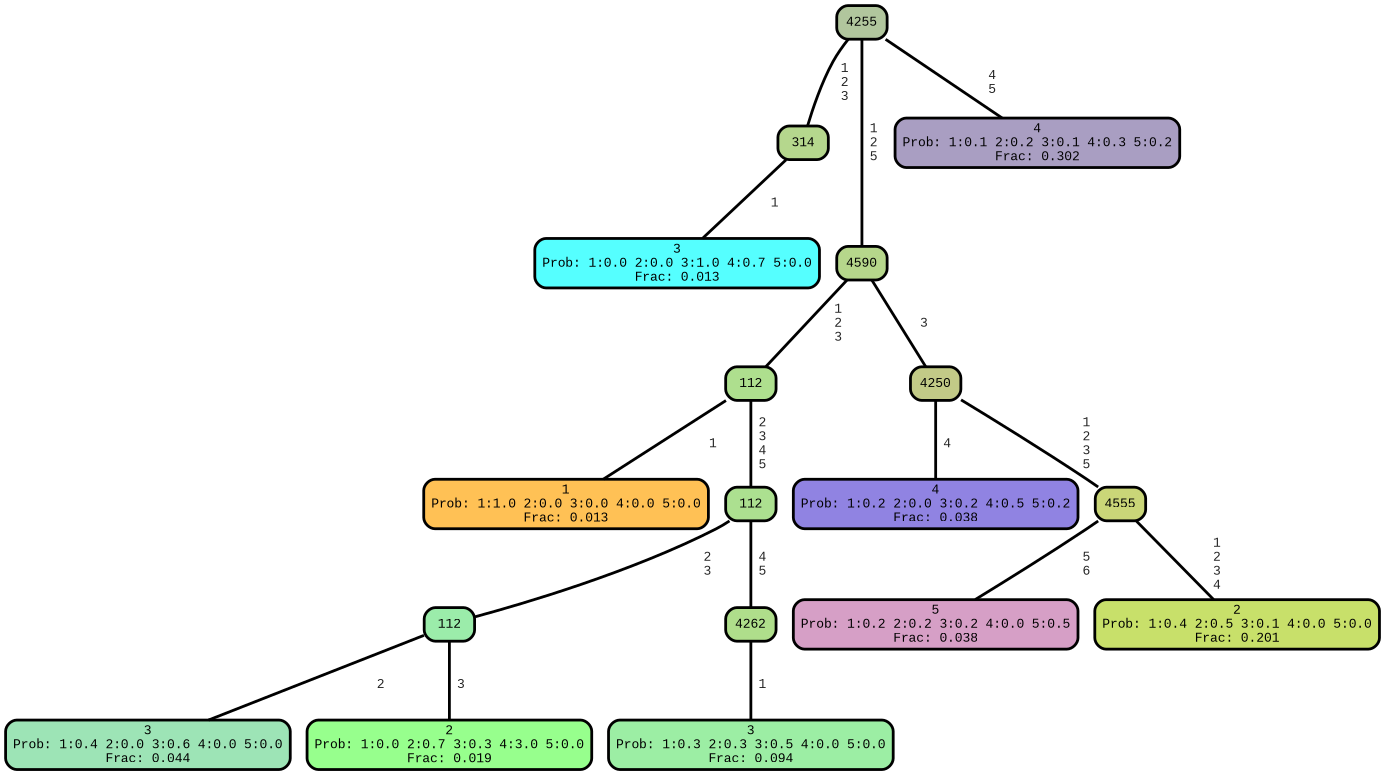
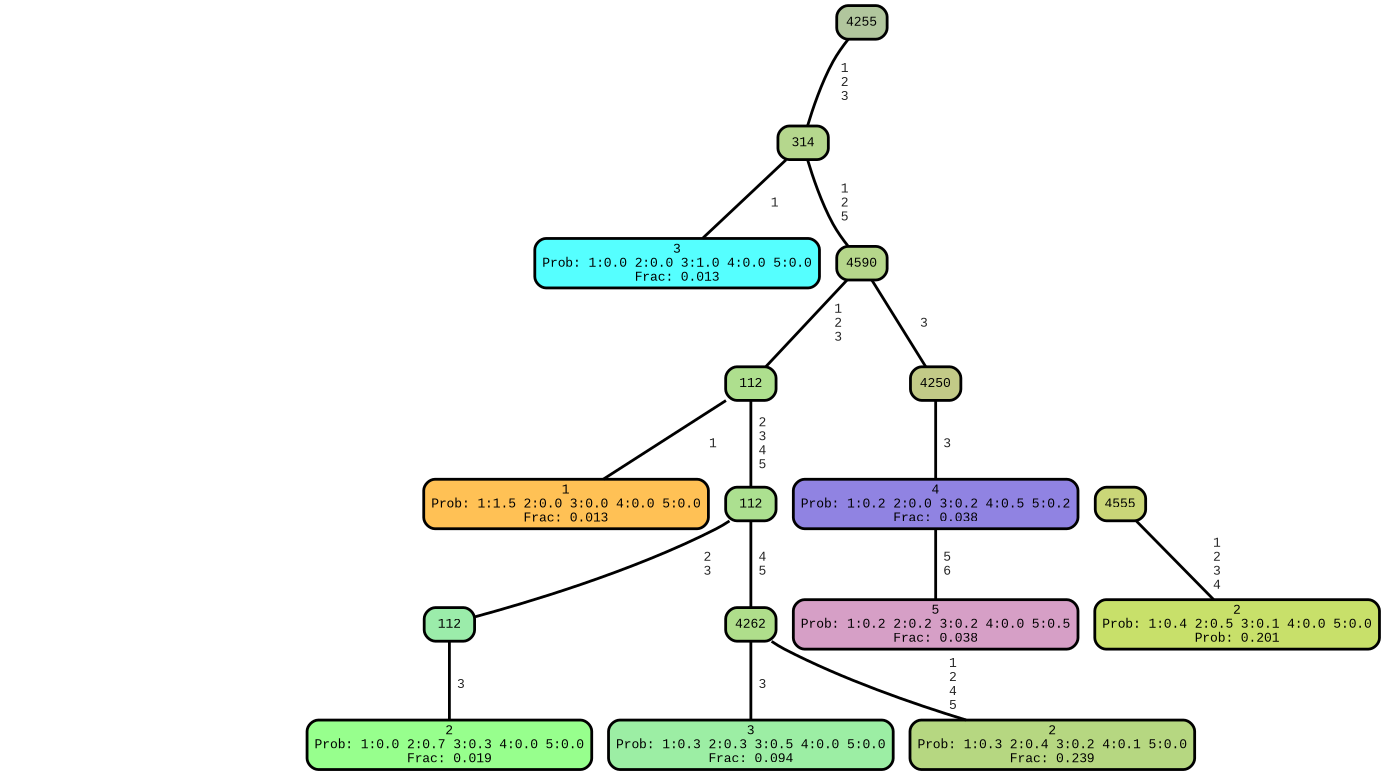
  graph {
    fontname="Liberation Mono"
    ranksep="0 equally"
    splines=straight
    node [color=black fontcolor=black fontname="Liberation Mono" penwidth=3 shape=box style="filled, rounded"]
    edge [color=black fontcolor=grey14 fontname="Liberation Mono" fontweight=bold penwidth=3]
-   n1 [fillcolor="#55ffff" label="3\nProb: 1:0.0 2:0.0 3:1.0 4:0.7 5:0.0\nFrac: 0.013"]
+   n1 [fillcolor="#55ffff" label="3\nProb: 1:0.0 2:0.0 3:1.0 4:0.0 5:0.0\nFrac: 0.013"]
    n2 [fillcolor="#b5d78d" label=314]
    n3 [fillcolor="#b6d78b" label=4590]
    n4 [fillcolor="#aedf8e" label=112]
    n5 [fillcolor="#c2ca87" label=4250]
-   n6 [fillcolor="#ffc155" label="1\nProb: 1:1.0 2:0.0 3:0.0 4:0.0 5:0.0\nFrac: 0.013"]
+   n6 [fillcolor="#ffc155" label="1\nProb: 1:1.5 2:0.0 3:0.0 4:0.0 5:0.0\nFrac: 0.013"]
    n7 [fillcolor="#ace090" label=112]
    n8 [fillcolor="#9becaa" label=112]
    n9 [fillcolor="#afde8b" label=4262]
-   n10 [fillcolor="#9de4b6" label="3\nProb: 1:0.4 2:0.0 3:0.6 4:0.0 5:0.0\nFrac: 0.044"]
-   n11 [fillcolor="#97ff8d" label="2\nProb: 1:0.0 2:0.7 3:0.3 4:3.0 5:0.0\nFrac: 0.019"]
+   n11 [fillcolor="#97ff8d" label="2\nProb: 1:0.0 2:0.7 3:0.3 4:0.0 5:0.0\nFrac: 0.019"]
    n12 [fillcolor="#9ceea4" label="3\nProb: 1:0.3 2:0.3 3:0.5 4:0.0 5:0.0\nFrac: 0.094"]
+   n13 [fillcolor="#b6d781" label="2\nProb: 1:0.3 2:0.4 3:0.2 4:0.1 5:0.0\nFrac: 0.239"]
    n14 [fillcolor="#9083e2" label="4\nProb: 1:0.2 2:0.0 3:0.2 4:0.5 5:0.2\nFrac: 0.038"]
    n15 [fillcolor="#cad678" label=4555]
-   n16 [fillcolor="#c8e06a" label="2\nProb: 1:0.4 2:0.5 3:0.1 4:0.0 5:0.0\nFrac: 0.201"]
+   n16 [fillcolor="#c8e06a" label="2\nProb: 1:0.4 2:0.5 3:0.1 4:0.0 5:0.0\nProb: 0.201"]
    n17 [fillcolor="#d69fc6" label="5\nProb: 1:0.2 2:0.2 3:0.2 4:0.0 5:0.5\nFrac: 0.038"]
    n18 [fillcolor="#b1c69d" label=4255]
-   n19 [fillcolor="#a99ec2" label="4\nProb: 1:0.1 2:0.2 3:0.1 4:0.3 5:0.2\nFrac: 0.302"]
    subgraph sub_1 {
      rank=same
    }
    n2 -- n1 [label=" 1"]
-   n18 -- n3 [label=" 1\n 2\n 5"]
+   n2 -- n3 [label=" 1\n 2\n 5"]
    n3 -- n4 [label=" 1\n 2\n 3"]
    n3 -- n5 [label=" 3"]
    n4 -- n6 [label=" 1"]
    n4 -- n7 [label=" 2\n 3\n 4\n 5"]
-   n5 -- n14 [label=" 4"]
-   n5 -- n15 [label=" 1\n 2\n 3\n 5"]
+   n5 -- n14 [label=" 3"]
    n7 -- n8 [label=" 2\n 3"]
    n7 -- n9 [label=" 4\n 5"]
-   n8 -- n10 [label=" 2"]
    n8 -- n11 [label=" 3"]
-   n9 -- n12 [label=" 1"]
+   n9 -- n12 [label=" 3"]
+   n9 -- n13 [label=" 1\n 2\n 4\n 5"]
    n15 -- n16 [label=" 1\n 2\n 3\n 4"]
-   n15 -- n17 [label=" 5\n 6"]
+   n14 -- n17 [label=" 5\n 6"]
    n18 -- n2 [label=" 1\n 2\n 3"]
-   n18 -- n19 [label=" 4\n 5"]
  }
